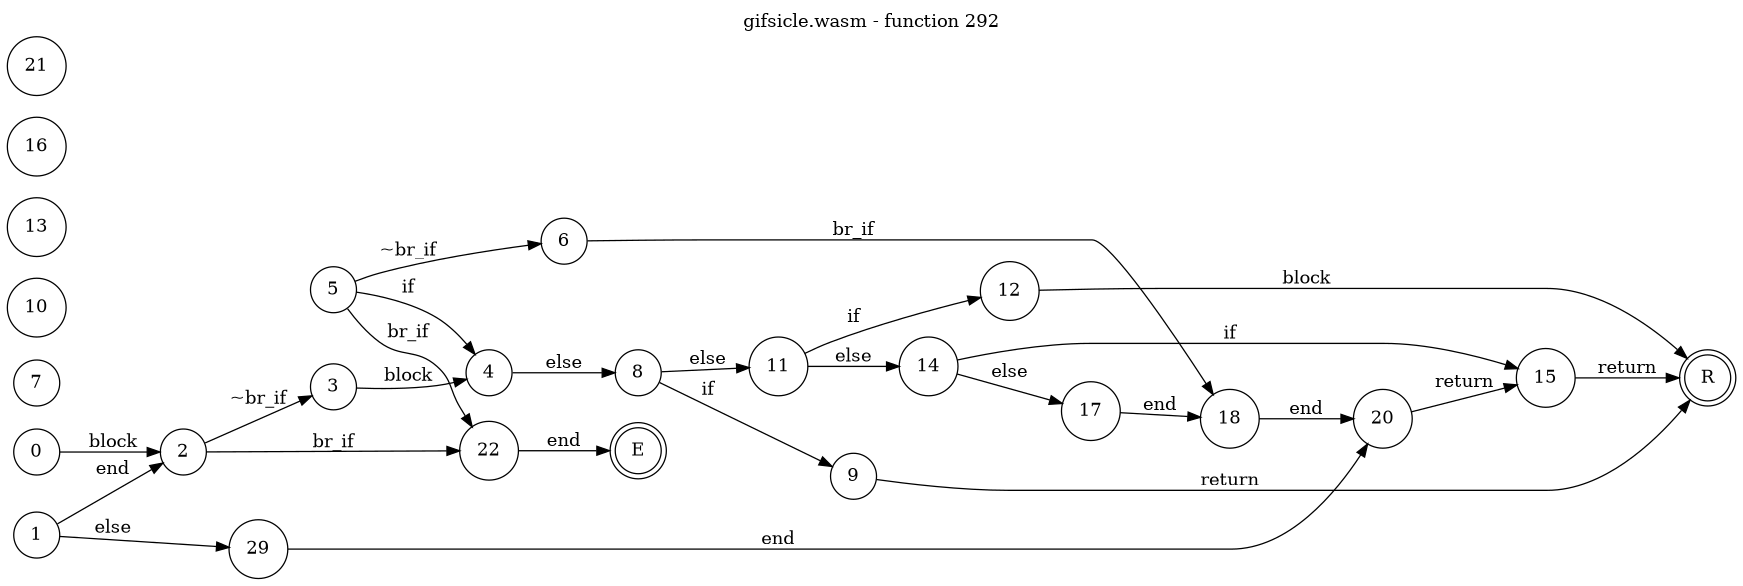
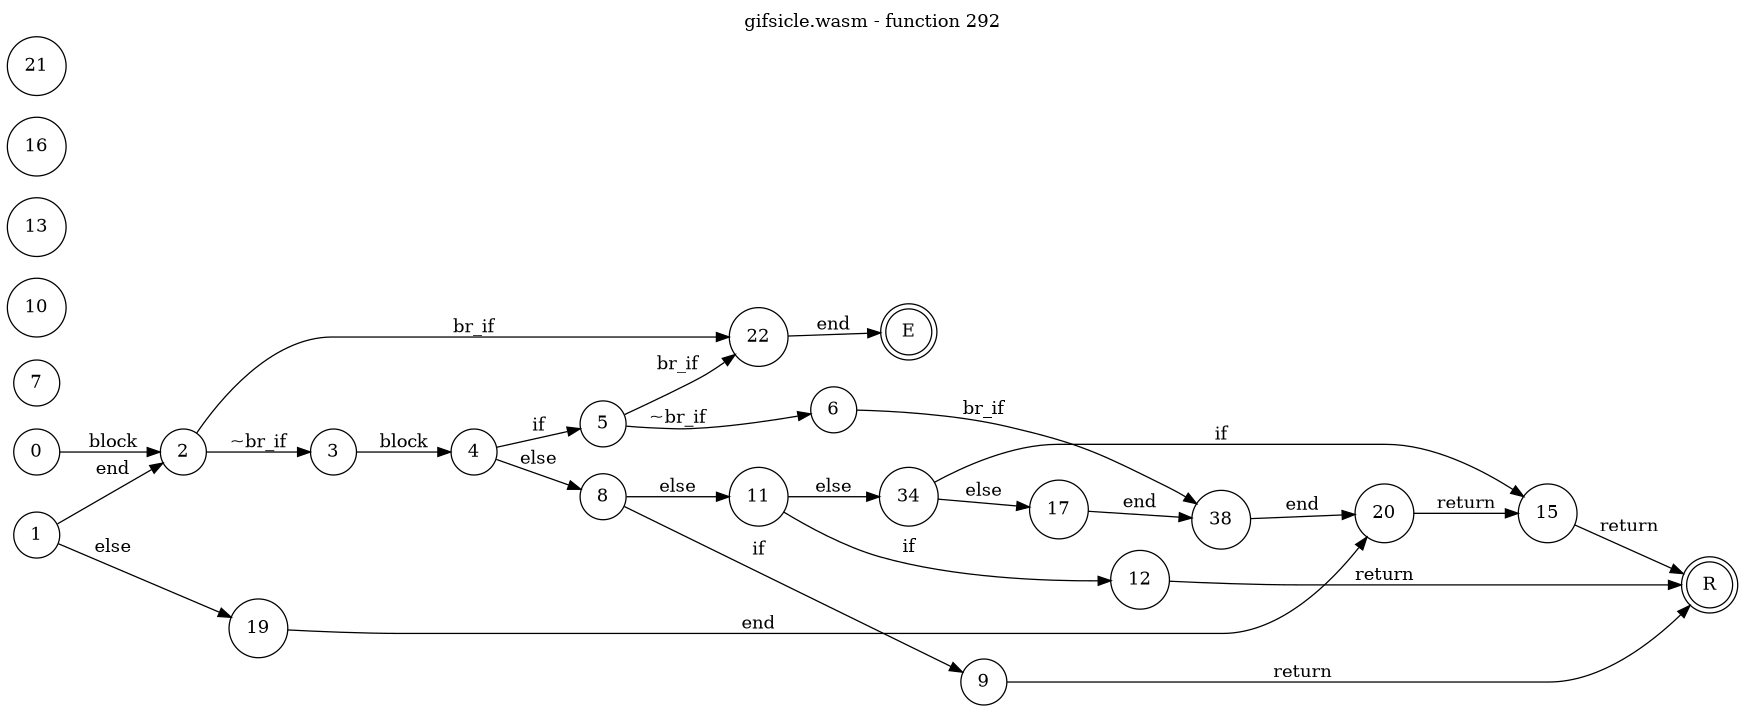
  digraph {
    label="gifsicle.wasm - function 292"
    labelfontcolor=black
    labelfontname=Helvetica
    labelfontsize=16
    labelloc=t
    rankdir=LR
    node [shape=circle fontcolor=black]
    E [shape=doublecircle fontcolor=""]
    R [shape=doublecircle fontcolor=""]
    n3 [label=0]
    n4 [label=2]
    n5 [label=1]
-   n6 [label=29]
+   n6 [label=19]
    n7 [label=3]
    n8 [label=22]
    n9 [label=20]
    n10 [label=4]
    n11 [label=5]
    n12 [label=8]
    n13 [label=6]
    n14 [label=9]
    n15 [label=11]
-   n16 [label=18]
+   n16 [label=38]
    n17 [label=7]
    n18 [label=12]
-   n19 [label=14]
+   n19 [label=34]
    n20 [label=10]
    n21 [label=15]
    n22 [label=17]
    n23 [label=13]
    n24 [label=16]
    n25 [label=21]
    n3 -> n4 [label=block]
    n4 -> n7 [label="~br_if"]
    n4 -> n8 [label=br_if]
    n5 -> n4 [label=end]
    n5 -> n6 [label=else]
    n6 -> n9 [label=end]
    n7 -> n10 [label=block]
    n8 -> E [label=end]
    n9 -> n21 [label=return]
-   n11 -> n10 [label=if]
+   n10 -> n11 [label=if]
    n10 -> n12 [label=else]
    n11 -> n8 [label=br_if]
    n11 -> n13 [label="~br_if"]
    n12 -> n14 [label=if]
    n12 -> n15 [label=else]
    n13 -> n16 [label=br_if]
    n14 -> R [label=return]
    n15 -> n18 [label=if]
    n15 -> n19 [label=else]
    n16 -> n9 [label=end]
-   n18 -> R [label=block]
+   n18 -> R [label=return]
    n19 -> n21 [label=if]
    n19 -> n22 [label=else]
    n21 -> R [label=return]
    n22 -> n16 [label=end]
  }
